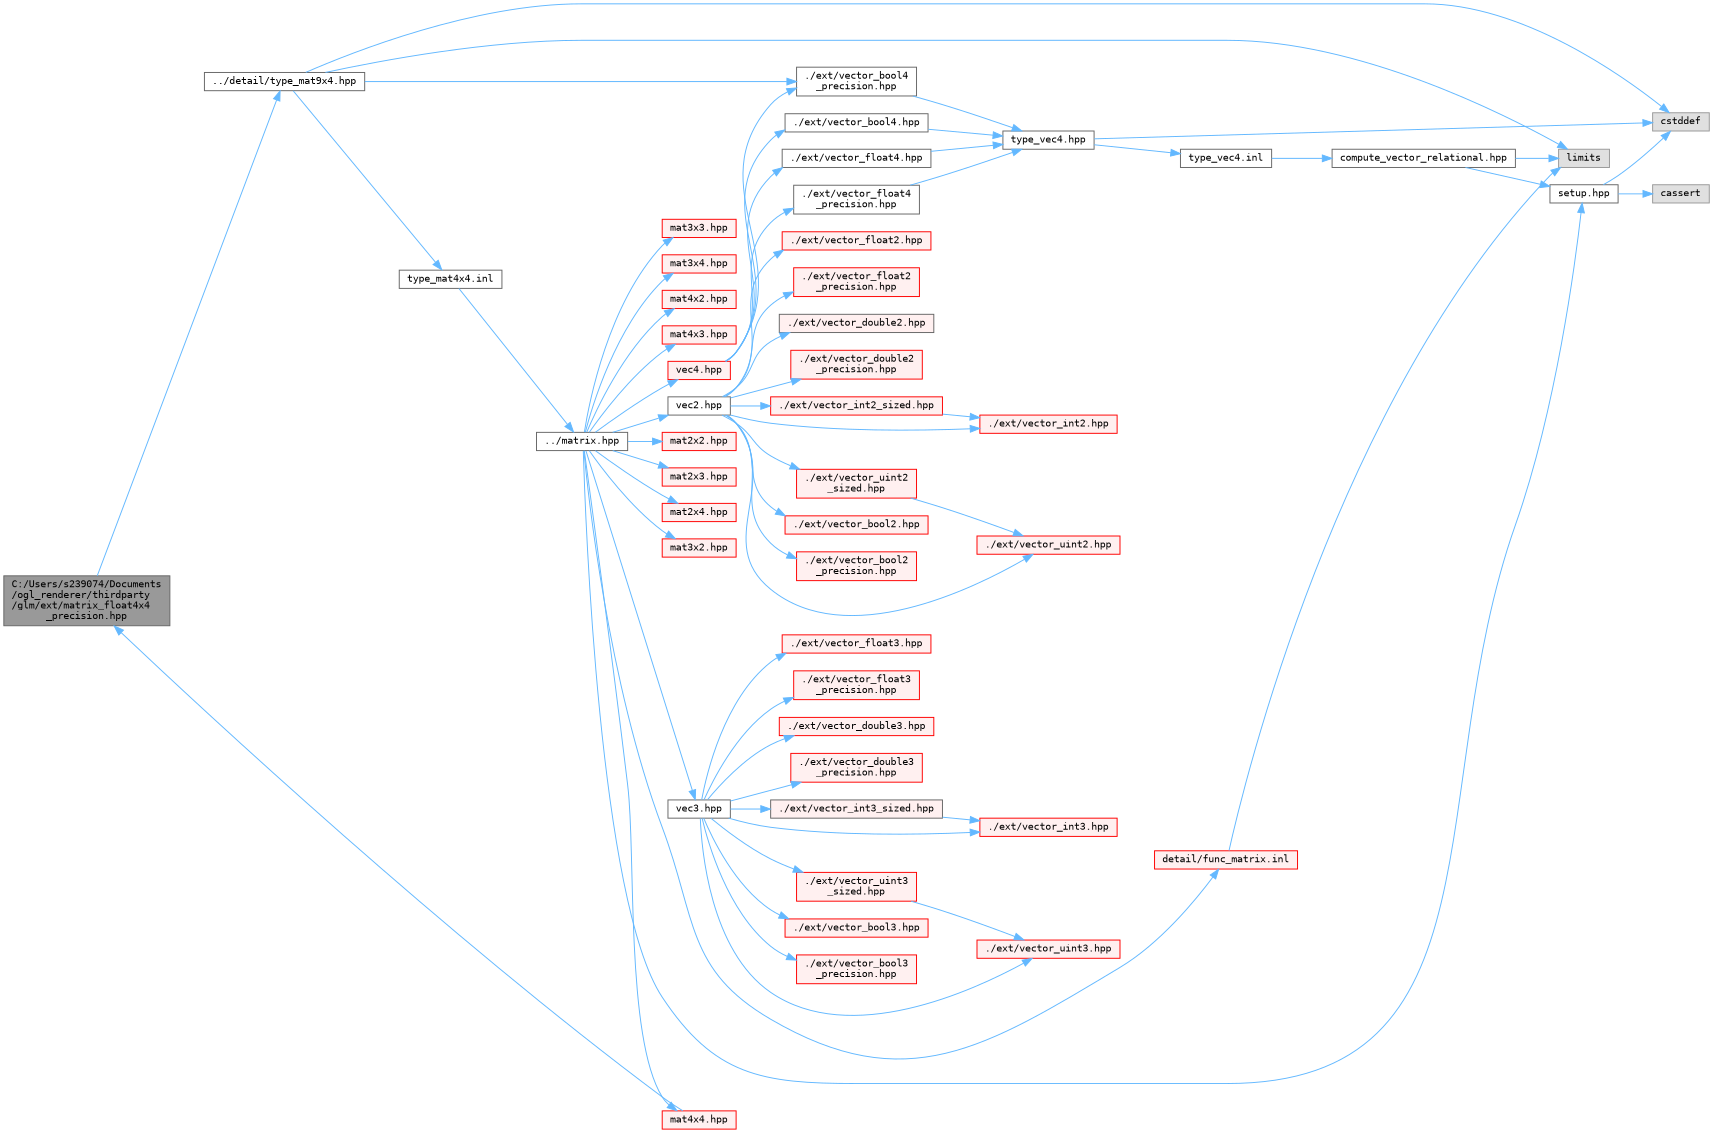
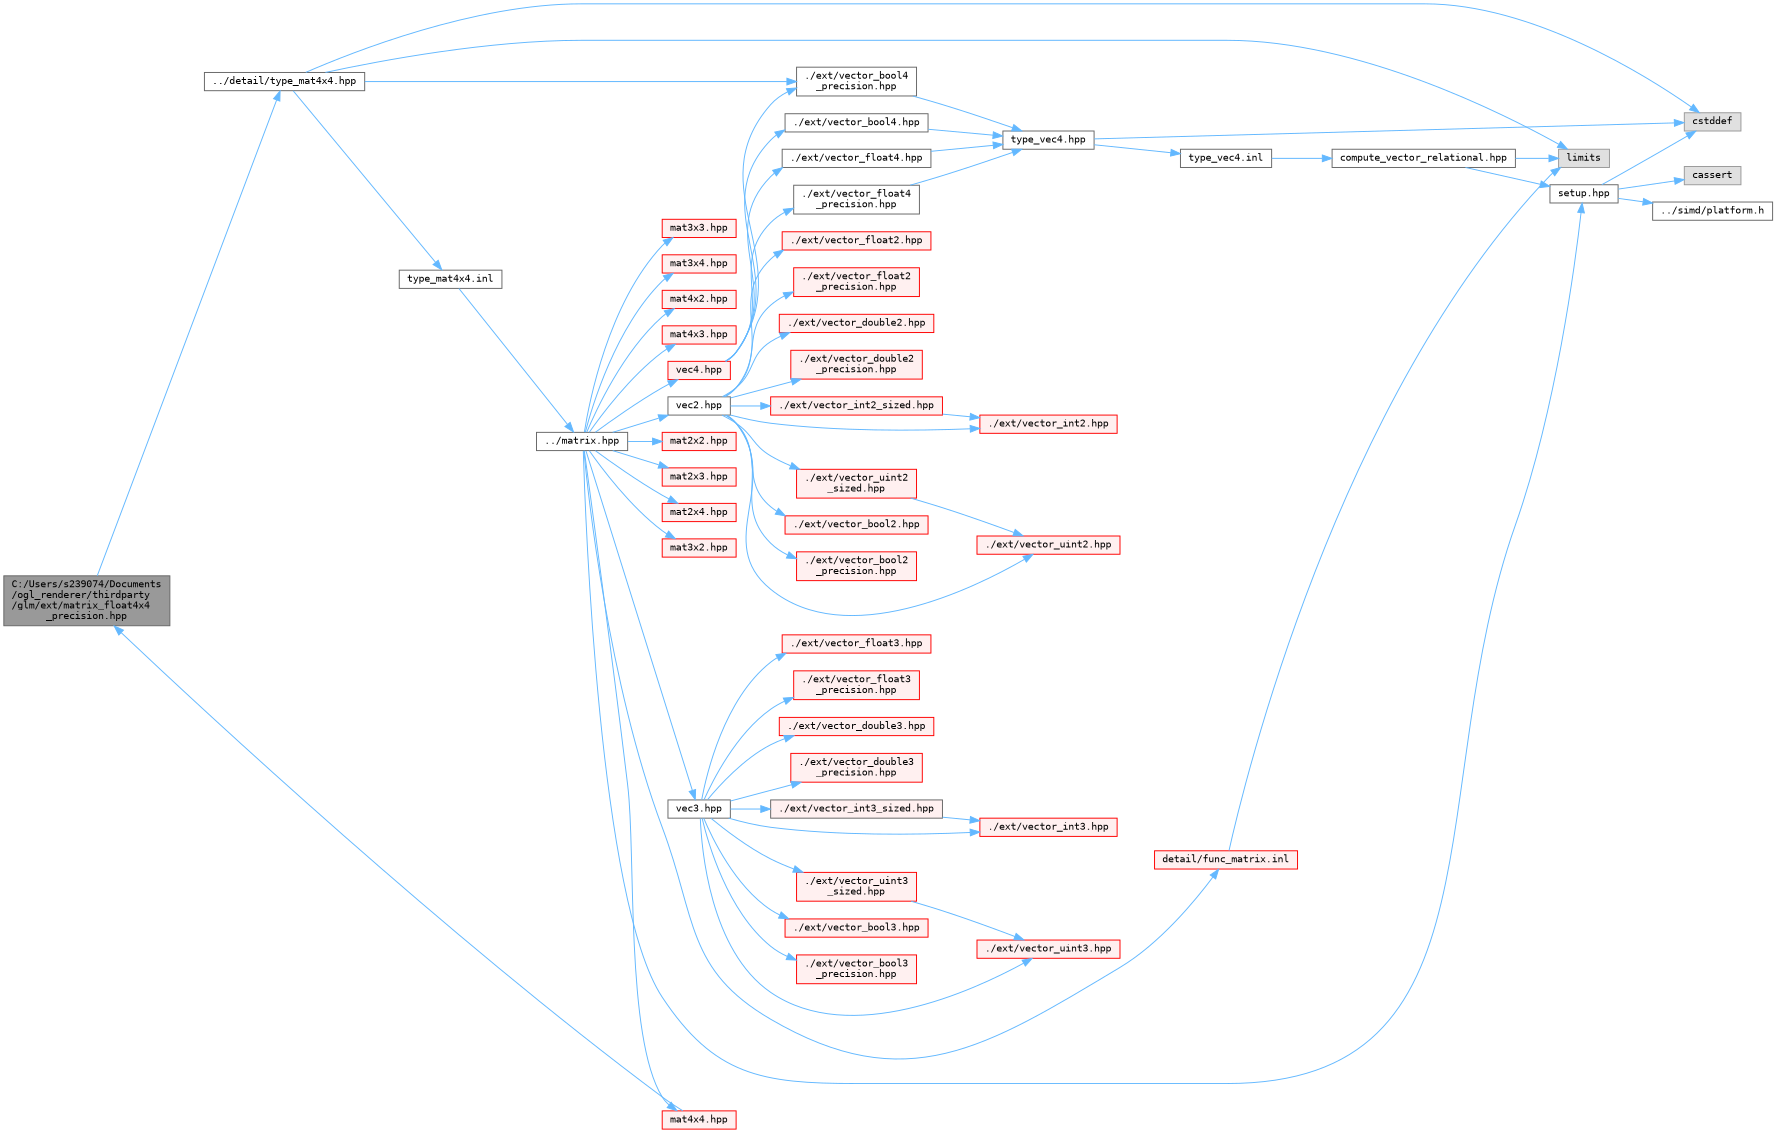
  digraph {
    rankdir=LR
    node [color=red fillcolor="#FFF0F0" fontname=Terminal fontsize=10 shape=box style=filled]
    edge [color=steelblue1 fontname=Terminal fontsize=10 labelfontname=Helvetica labelfontsize=10 style=solid]
    n1 [color=gray40 fillcolor=grey60 fontcolor=black height=0.2 label="C:/Users/s239074/Documents\l/ogl_renderer/thirdparty\l/glm/ext/matrix_float4x4\l_precision.hpp" width=0.4]
-   n2 [color=grey40 fillcolor=white height=0.2 label="../detail/type_mat9x4.hpp" width=0.4]
+   n2 [color=grey40 fillcolor=white height=0.2 label="../detail/type_mat4x4.hpp" width=0.4]
    n3 [color=grey60 fillcolor="#E0E0E0" height=0.2 label=cstddef width=0.4]
    n4 [color=grey60 fillcolor="#E0E0E0" height=0.2 label=limits width=0.4]
    n5 [color=grey40 fillcolor=white height=0.2 label="type_mat4x4.inl" width=0.4]
    n6 [color=grey40 fillcolor=white height=0.2 label="./ext/vector_bool4\l_precision.hpp" width=0.4]
    n7 [color=grey40 fillcolor=white height=0.2 label="type_vec4.hpp" width=0.4]
    n8 [color=grey40 fillcolor=white height=0.2 label="type_vec4.inl" width=0.4]
    n9 [color=grey40 fillcolor=white height=0.2 label="../matrix.hpp" width=0.4]
    n10 [color=grey40 fillcolor=white height=0.2 label="compute_vector_relational.hpp" width=0.4]
    n11 [color=grey40 fillcolor=white height=0.2 label="setup.hpp" width=0.4]
    n12 [color=grey60 fillcolor="#E0E0E0" height=0.2 label=cassert width=0.4]
+   n13 [color=grey40 fillcolor=white height=0.2 label="../simd/platform.h" width=0.4]
    n14 [color=grey40 fillcolor=white height=0.2 label="vec2.hpp" width=0.4]
    n15 [color=grey40 fillcolor=white height=0.2 label="vec3.hpp" width=0.4]
    n16 [height=0.2 label="vec4.hpp" width=0.4]
    n17 [height=0.2 label="mat2x2.hpp" width=0.4]
    n18 [height=0.2 label="mat2x3.hpp" width=0.4]
    n19 [height=0.2 label="mat2x4.hpp" width=0.4]
    n20 [height=0.2 label="mat3x2.hpp" width=0.4]
    n21 [height=0.2 label="mat3x3.hpp" width=0.4]
    n22 [height=0.2 label="mat3x4.hpp" width=0.4]
    n23 [height=0.2 label="mat4x2.hpp" width=0.4]
    n24 [height=0.2 label="mat4x3.hpp" width=0.4]
    n25 [height=0.2 label="mat4x4.hpp" width=0.4]
    n26 [height=0.2 label="detail/func_matrix.inl" width=0.4]
    n27 [height=0.2 label="./ext/vector_bool2.hpp" width=0.4]
    n28 [height=0.2 label="./ext/vector_bool2\l_precision.hpp" width=0.4]
    n29 [height=0.2 label="./ext/vector_float2.hpp" width=0.4]
    n30 [height=0.2 label="./ext/vector_float2\l_precision.hpp" width=0.4]
-   n31 [color=grey40 height=0.2 label="./ext/vector_double2.hpp" width=0.4]
+   n31 [height=0.2 label="./ext/vector_double2.hpp" width=0.4]
    n32 [height=0.2 label="./ext/vector_double2\l_precision.hpp" width=0.4]
    n33 [height=0.2 label="./ext/vector_int2.hpp" width=0.4]
    n34 [height=0.2 label="./ext/vector_int2_sized.hpp" width=0.4]
    n35 [height=0.2 label="./ext/vector_uint2.hpp" width=0.4]
    n36 [height=0.2 label="./ext/vector_uint2\l_sized.hpp" width=0.4]
    n37 [height=0.2 label="./ext/vector_bool3.hpp" width=0.4]
    n38 [height=0.2 label="./ext/vector_bool3\l_precision.hpp" width=0.4]
    n39 [height=0.2 label="./ext/vector_float3.hpp" width=0.4]
    n40 [height=0.2 label="./ext/vector_float3\l_precision.hpp" width=0.4]
    n41 [height=0.2 label="./ext/vector_double3.hpp" width=0.4]
    n42 [height=0.2 label="./ext/vector_double3\l_precision.hpp" width=0.4]
    n43 [height=0.2 label="./ext/vector_int3.hpp" width=0.4]
    n44 [color=grey40 height=0.2 label="./ext/vector_int3_sized.hpp" width=0.4]
    n45 [height=0.2 label="./ext/vector_uint3.hpp" width=0.4]
    n46 [height=0.2 label="./ext/vector_uint3\l_sized.hpp" width=0.4]
    n47 [color=grey40 fillcolor=white height=0.2 label="./ext/vector_bool4.hpp" width=0.4]
    n48 [color=grey40 fillcolor=white height=0.2 label="./ext/vector_float4.hpp" width=0.4]
    n49 [color=grey40 fillcolor=white height=0.2 label="./ext/vector_float4\l_precision.hpp" width=0.4]
    n1 -> n2
    n2 -> n3
    n2 -> n4
    n2 -> n5
    n2 -> n6
    n5 -> n9
    n6 -> n7
    n7 -> n3
    n7 -> n8
    n8 -> n10
    n9 -> n11
    n9 -> n14
    n9 -> n15
    n9 -> n16
    n9 -> n17
    n9 -> n18
    n9 -> n19
    n9 -> n20
    n9 -> n21
    n9 -> n22
    n9 -> n23
    n9 -> n24
    n9 -> n25
    n9 -> n26
    n10 -> n4
    n10 -> n11
    n11 -> n3
    n11 -> n12
+   n11 -> n13
    n14 -> n27
    n14 -> n28
    n14 -> n29
    n14 -> n30
    n14 -> n31
    n14 -> n32
    n14 -> n33
    n14 -> n34
    n14 -> n35
    n14 -> n36
    n15 -> n37
    n15 -> n38
    n15 -> n39
    n15 -> n40
    n15 -> n41
    n15 -> n42
    n15 -> n43
    n15 -> n44
    n15 -> n45
    n15 -> n46
    n16 -> n6
    n16 -> n47
    n16 -> n48
    n16 -> n49
    n25 -> n1
    n26 -> n4
    n34 -> n33
    n36 -> n35
    n44 -> n43
    n46 -> n45
    n47 -> n7
    n48 -> n7
    n49 -> n7
  }
